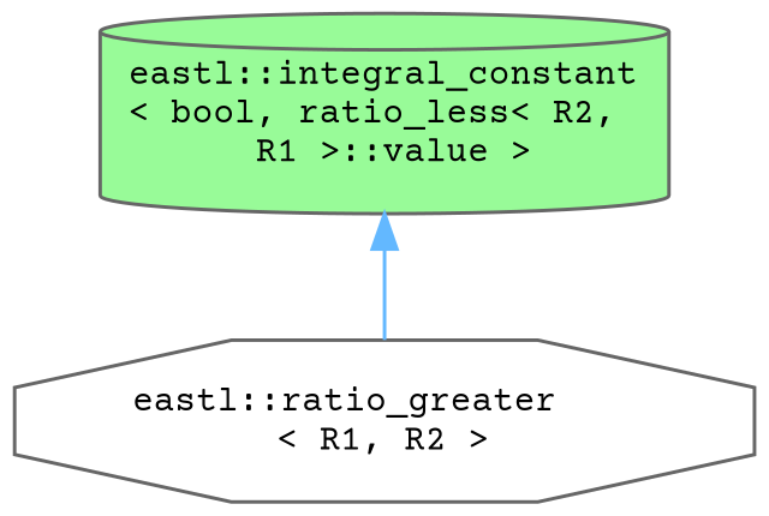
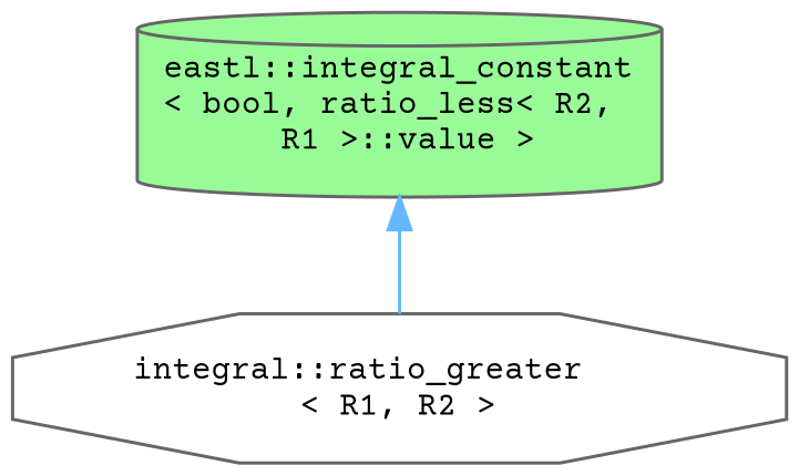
  digraph {
    rankdir=TB
    fontname="Courier Prime"
    node [color=grey40 fontname="Courier Prime" fontsize=10 style=filled]
    n1 [fillcolor=palegreen height=0.2 label="eastl::integral_constant\l\< bool, ratio_less\< R2,\l R1 \>::value \>" shape=cylinder width=0.4]
-   n2 [fillcolor=white height=0.2 label="eastl::ratio_greater\l\< R1, R2 \>" shape=octagon width=0.4]
+   n2 [fillcolor=white height=0.2 label="integral::ratio_greater\l\< R1, R2 \>" shape=octagon width=0.4]
    n1 -> n2 [color=steelblue1 dir=back fontname="Courier Prime" fontsize=10 labelfontname=Helvetica labelfontsize=10 style=solid]
  }
